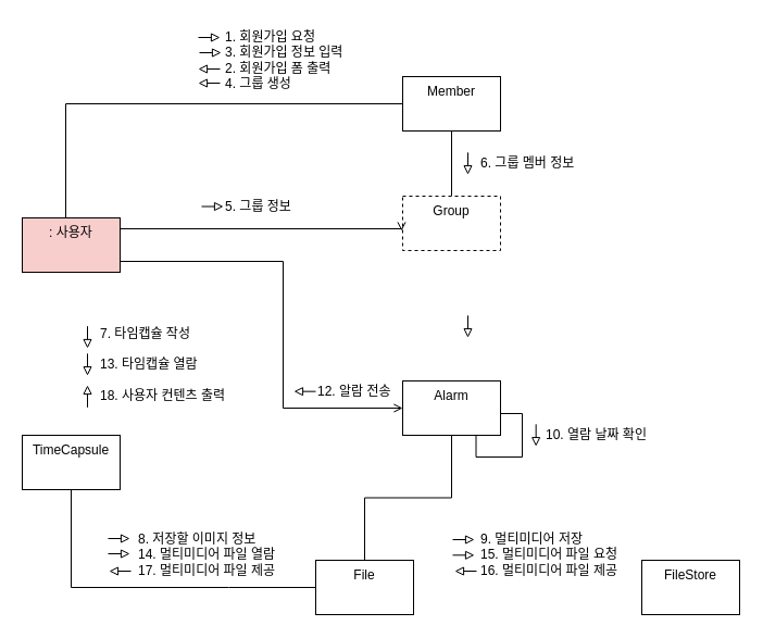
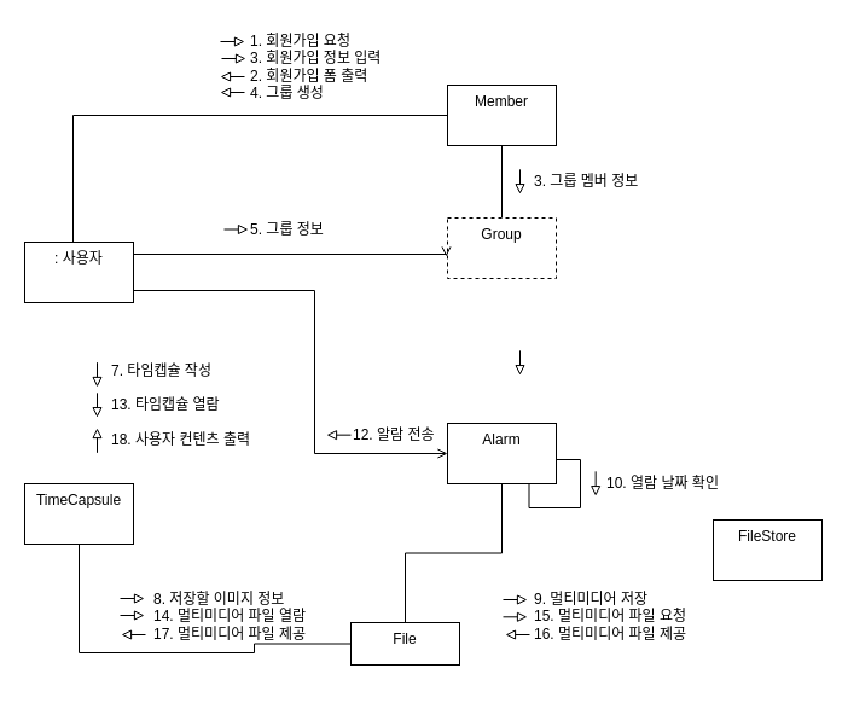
  <mxCell id="0" />
  <mxCell id="1" parent="0" />
  <mxCell id="2" style="edgeStyle=orthogonalEdgeStyle;rounded=0;orthogonalLoop=1;jettySize=auto;html=1;entryX=0.5;entryY=0;entryDx=0;entryDy=0;endArrow=none;endFill=0;" parent="1" source="3" target="6" edge="1"><mxGeometry relative="1" as="geometry" /></mxCell>
  <mxCell id="3" value="Member" style="rounded=0;whiteSpace=wrap;html=1;align=center;verticalAlign=top;" parent="1" vertex="1"><mxGeometry x="370" y="70" width="90" height="50" as="geometry" /></mxCell>
  <mxCell id="4" style="edgeStyle=orthogonalEdgeStyle;rounded=0;orthogonalLoop=1;jettySize=auto;html=1;entryX=0;entryY=0.5;entryDx=0;entryDy=0;endArrow=none;endFill=0;" parent="1" source="5" target="10" edge="1"><mxGeometry relative="1" as="geometry"><Array as="points"><mxPoint x="65" y="540" /><mxPoint x="210" y="540" /></Array></mxGeometry></mxCell>
  <mxCell id="5" value="TimeCapsule" style="rounded=0;whiteSpace=wrap;html=1;align=center;verticalAlign=top;" parent="1" vertex="1"><mxGeometry x="20" y="400" width="90" height="50" as="geometry" /></mxCell>
  <mxCell id="6" value="Group" style="rounded=0;whiteSpace=wrap;html=1;align=center;verticalAlign=top;dashed=1;" parent="1" vertex="1"><mxGeometry x="370" y="180" width="90" height="50" as="geometry" /></mxCell>
  <mxCell id="7" style="edgeStyle=orthogonalEdgeStyle;rounded=0;orthogonalLoop=1;jettySize=auto;html=1;exitX=0.5;exitY=1;exitDx=0;exitDy=0;endArrow=none;endFill=0;" parent="1" edge="1"><mxGeometry relative="1" as="geometry"><mxPoint x="385" y="90" as="sourcePoint" /><mxPoint x="385" y="90" as="targetPoint" /></mxGeometry></mxCell>
  <mxCell id="8" value="Alarm" style="rounded=0;whiteSpace=wrap;html=1;align=center;verticalAlign=top;" parent="1" vertex="1"><mxGeometry x="370" y="350" width="90" height="50" as="geometry" /></mxCell>
  <mxCell id="9" style="edgeStyle=orthogonalEdgeStyle;rounded=0;orthogonalLoop=1;jettySize=auto;html=1;endArrow=none;endFill=0;" parent="1" source="10" target="8" edge="1"><mxGeometry relative="1" as="geometry" /></mxCell>
- <mxCell id="10" value="File" style="rounded=0;whiteSpace=wrap;html=1;align=center;verticalAlign=top;" parent="1" vertex="1"><mxGeometry x="290" y="515" width="90" height="50" as="geometry" /></mxCell>
- <mxCell id="11" value="FileStore" style="rounded=0;whiteSpace=wrap;html=1;align=center;verticalAlign=top;" parent="1" vertex="1"><mxGeometry x="590" y="515" width="90" height="50" as="geometry" /></mxCell>
+ <mxCell id="10" value="File" style="rounded=0;whiteSpace=wrap;html=1;align=center;verticalAlign=top;" parent="1" vertex="1"><mxGeometry x="290" y="515" width="90" height="35" as="geometry" /></mxCell>
+ <mxCell id="11" value="FileStore" style="rounded=0;whiteSpace=wrap;html=1;align=center;verticalAlign=top;" parent="1" vertex="1"><mxGeometry x="590" y="430" width="90" height="50" as="geometry" /></mxCell>
  <mxCell id="12" style="edgeStyle=orthogonalEdgeStyle;rounded=0;orthogonalLoop=1;jettySize=auto;html=1;entryX=0;entryY=0.5;entryDx=0;entryDy=0;endArrow=none;endFill=0;" parent="1" source="15" target="3" edge="1"><mxGeometry relative="1" as="geometry"><Array as="points"><mxPoint x="60" y="95" /></Array></mxGeometry></mxCell>
  <mxCell id="13" style="edgeStyle=orthogonalEdgeStyle;rounded=0;orthogonalLoop=1;jettySize=auto;html=1;entryX=-0.011;entryY=0.64;entryDx=0;entryDy=0;endArrow=open;endFill=0;entryPerimeter=0;" parent="1" source="15" target="6" edge="1"><mxGeometry relative="1" as="geometry"><Array as="points"><mxPoint x="369" y="210" /></Array></mxGeometry></mxCell>
  <mxCell id="14" style="edgeStyle=orthogonalEdgeStyle;rounded=0;orthogonalLoop=1;jettySize=auto;html=1;entryX=0;entryY=0.5;entryDx=0;entryDy=0;endArrow=open;endFill=0;" parent="1" source="15" target="8" edge="1"><mxGeometry relative="1" as="geometry"><Array as="points"><mxPoint x="260" y="240" /><mxPoint x="260" y="375" /></Array></mxGeometry></mxCell>
- <mxCell id="15" value=": 사용자" style="rounded=0;whiteSpace=wrap;html=1;align=center;verticalAlign=top;fillColor=#f8cecc;" parent="1" vertex="1"><mxGeometry x="20" y="200" width="90" height="50" as="geometry" /></mxCell>
+ <mxCell id="15" value=": 사용자" style="rounded=0;whiteSpace=wrap;html=1;align=center;verticalAlign=top;" parent="1" vertex="1"><mxGeometry x="20" y="200" width="90" height="50" as="geometry" /></mxCell>
  <mxCell id="16" value="1. 회원가입 요청&lt;br&gt;3. 회원가입 정보 입력&lt;br&gt;2. 회원가입 폼 출력&lt;br&gt;4. 그룹 생성" style="text;html=1;strokeColor=none;fillColor=none;align=left;verticalAlign=middle;whiteSpace=wrap;rounded=0;" parent="1" vertex="1"><mxGeometry x="205" y="20" width="120" height="70" as="geometry" /></mxCell>
- <mxCell id="17" value="6. 그룹 멤버 정보" style="text;html=1;strokeColor=none;fillColor=none;align=left;verticalAlign=middle;whiteSpace=wrap;rounded=0;" parent="1" vertex="1"><mxGeometry x="440" y="130" width="100" height="40" as="geometry" /></mxCell>
+ <mxCell id="17" value="3. 그룹 멤버 정보" style="text;html=1;strokeColor=none;fillColor=none;align=left;verticalAlign=middle;whiteSpace=wrap;rounded=0;" parent="1" vertex="1"><mxGeometry x="440" y="130" width="100" height="40" as="geometry" /></mxCell>
  <mxCell id="18" value="5. 그룹 정보" style="text;html=1;strokeColor=none;fillColor=none;align=left;verticalAlign=middle;whiteSpace=wrap;rounded=0;" parent="1" vertex="1"><mxGeometry x="205" y="170" width="70" height="40" as="geometry" /></mxCell>
  <mxCell id="19" value="7. 타임캡슐 작성&lt;br&gt;&lt;br style=&quot;font-size: 11px;&quot;&gt;13. 타임캡슐 열람&lt;br&gt;&lt;br&gt;18. 사용자 컨텐츠 출력" style="text;html=1;strokeColor=none;fillColor=none;align=left;verticalAlign=middle;whiteSpace=wrap;rounded=0;" parent="1" vertex="1"><mxGeometry x="90" y="300" width="140" height="70" as="geometry" /></mxCell>
  <mxCell id="20" value="8. 저장할 이미지 정보&lt;br&gt;14. 멀티미디어 파일 열람&lt;br&gt;17. 멀티미디어 파일 제공" style="text;html=1;strokeColor=none;fillColor=none;align=left;verticalAlign=middle;whiteSpace=wrap;rounded=0;" parent="1" vertex="1"><mxGeometry x="125" y="490" width="150" height="40" as="geometry" /></mxCell>
  <mxCell id="21" value="9. 멀티미디어 저장&lt;br&gt;15. 멀티미디어 파일 요청&lt;br&gt;16. 멀티미디어 파일 제공" style="text;html=1;strokeColor=none;fillColor=none;align=left;verticalAlign=middle;whiteSpace=wrap;rounded=0;" parent="1" vertex="1"><mxGeometry x="440" y="490" width="146" height="40" as="geometry" /></mxCell>
  <mxCell id="22" value="10. 열람 날짜 확인" style="text;html=1;strokeColor=none;fillColor=none;align=left;verticalAlign=middle;whiteSpace=wrap;rounded=0;" parent="1" vertex="1"><mxGeometry x="500" y="380" width="105" height="40" as="geometry" /></mxCell>
  <mxCell id="23" value="12. 알람 전송" style="text;html=1;strokeColor=none;fillColor=none;align=left;verticalAlign=middle;whiteSpace=wrap;rounded=0;" parent="1" vertex="1"><mxGeometry x="290" y="340" width="77.5" height="40" as="geometry" /></mxCell>
  <mxCell id="24" style="edgeStyle=orthogonalEdgeStyle;rounded=0;orthogonalLoop=1;jettySize=auto;html=1;entryX=0.75;entryY=1;entryDx=0;entryDy=0;endArrow=none;endFill=0;" parent="1" source="8" target="8" edge="1"><mxGeometry relative="1" as="geometry"><Array as="points"><mxPoint x="480" y="380" /><mxPoint x="480" y="420" /><mxPoint x="438" y="420" /></Array></mxGeometry></mxCell>
  <mxCell id="25" value="" style="endArrow=block;html=1;rounded=0;endFill=0;" parent="1" edge="1"><mxGeometry width="50" height="50" relative="1" as="geometry"><mxPoint x="182" y="34" as="sourcePoint" /><mxPoint x="202" y="34" as="targetPoint" /></mxGeometry></mxCell>
  <mxCell id="26" value="" style="endArrow=block;html=1;rounded=0;endFill=0;" parent="1" edge="1"><mxGeometry width="50" height="50" relative="1" as="geometry"><mxPoint x="202" y="63" as="sourcePoint" /><mxPoint x="182" y="63" as="targetPoint" /></mxGeometry></mxCell>
  <mxCell id="27" value="" style="endArrow=block;html=1;rounded=0;endFill=0;" parent="1" edge="1"><mxGeometry width="50" height="50" relative="1" as="geometry"><mxPoint x="202" y="76" as="sourcePoint" /><mxPoint x="182" y="76" as="targetPoint" /></mxGeometry></mxCell>
  <mxCell id="28" value="" style="endArrow=block;html=1;rounded=0;endFill=0;" parent="1" edge="1"><mxGeometry width="50" height="50" relative="1" as="geometry"><mxPoint x="183" y="48" as="sourcePoint" /><mxPoint x="203" y="48" as="targetPoint" /></mxGeometry></mxCell>
  <mxCell id="29" value="" style="endArrow=block;html=1;rounded=0;endFill=0;" parent="1" edge="1"><mxGeometry width="50" height="50" relative="1" as="geometry"><mxPoint x="185" y="189.5" as="sourcePoint" /><mxPoint x="205" y="189.5" as="targetPoint" /></mxGeometry></mxCell>
  <mxCell id="30" value="" style="endArrow=block;html=1;rounded=0;endFill=0;" parent="1" edge="1"><mxGeometry width="50" height="50" relative="1" as="geometry"><mxPoint x="430" y="139.83" as="sourcePoint" /><mxPoint x="430" y="160.17" as="targetPoint" /></mxGeometry></mxCell>
  <mxCell id="31" value="" style="endArrow=block;html=1;rounded=0;endFill=0;" parent="1" edge="1"><mxGeometry width="50" height="50" relative="1" as="geometry"><mxPoint x="430" y="289.83" as="sourcePoint" /><mxPoint x="430" y="310.17" as="targetPoint" /></mxGeometry></mxCell>
  <mxCell id="32" value="" style="endArrow=block;html=1;rounded=0;endFill=0;" parent="1" edge="1"><mxGeometry width="50" height="50" relative="1" as="geometry"><mxPoint x="492.66" y="389.83" as="sourcePoint" /><mxPoint x="492.66" y="410.17" as="targetPoint" /></mxGeometry></mxCell>
  <mxCell id="33" value="" style="endArrow=block;html=1;rounded=0;endFill=0;" parent="1" edge="1"><mxGeometry width="50" height="50" relative="1" as="geometry"><mxPoint x="290" y="359.66" as="sourcePoint" /><mxPoint x="270" y="359.66" as="targetPoint" /></mxGeometry></mxCell>
  <mxCell id="34" value="" style="endArrow=block;html=1;rounded=0;endFill=0;" parent="1" edge="1"><mxGeometry width="50" height="50" relative="1" as="geometry"><mxPoint x="80" y="299.66" as="sourcePoint" /><mxPoint x="80" y="320" as="targetPoint" /></mxGeometry></mxCell>
  <mxCell id="35" value="" style="endArrow=block;html=1;rounded=0;endFill=0;" parent="1" edge="1"><mxGeometry width="50" height="50" relative="1" as="geometry"><mxPoint x="80" y="324.83" as="sourcePoint" /><mxPoint x="80" y="345.17" as="targetPoint" /></mxGeometry></mxCell>
  <mxCell id="36" value="" style="endArrow=block;html=1;rounded=0;endFill=0;" parent="1" edge="1"><mxGeometry width="50" height="50" relative="1" as="geometry"><mxPoint x="80" y="374.34" as="sourcePoint" /><mxPoint x="80" y="354" as="targetPoint" /></mxGeometry></mxCell>
  <mxCell id="37" value="" style="endArrow=block;html=1;rounded=0;endFill=0;" parent="1" edge="1"><mxGeometry width="50" height="50" relative="1" as="geometry"><mxPoint x="99" y="495" as="sourcePoint" /><mxPoint x="119" y="495" as="targetPoint" /></mxGeometry></mxCell>
  <mxCell id="38" value="" style="endArrow=block;html=1;rounded=0;endFill=0;" parent="1" edge="1"><mxGeometry width="50" height="50" relative="1" as="geometry"><mxPoint x="99" y="509" as="sourcePoint" /><mxPoint x="119" y="509" as="targetPoint" /></mxGeometry></mxCell>
  <mxCell id="39" value="" style="endArrow=block;html=1;rounded=0;endFill=0;" parent="1" edge="1"><mxGeometry width="50" height="50" relative="1" as="geometry"><mxPoint x="120" y="525" as="sourcePoint" /><mxPoint x="100" y="525" as="targetPoint" /></mxGeometry></mxCell>
  <mxCell id="40" value="" style="endArrow=block;html=1;rounded=0;endFill=0;" parent="1" edge="1"><mxGeometry width="50" height="50" relative="1" as="geometry"><mxPoint x="416" y="496" as="sourcePoint" /><mxPoint x="436" y="496" as="targetPoint" /></mxGeometry></mxCell>
  <mxCell id="41" value="" style="endArrow=block;html=1;rounded=0;endFill=0;" parent="1" edge="1"><mxGeometry width="50" height="50" relative="1" as="geometry"><mxPoint x="416" y="510.31" as="sourcePoint" /><mxPoint x="436" y="510.31" as="targetPoint" /></mxGeometry></mxCell>
  <mxCell id="42" value="" style="endArrow=block;html=1;rounded=0;endFill=0;" parent="1" edge="1"><mxGeometry width="50" height="50" relative="1" as="geometry"><mxPoint x="438" y="525" as="sourcePoint" /><mxPoint x="418" y="525" as="targetPoint" /></mxGeometry></mxCell>
